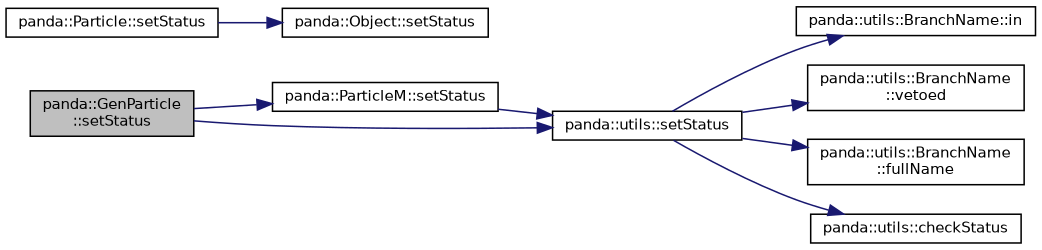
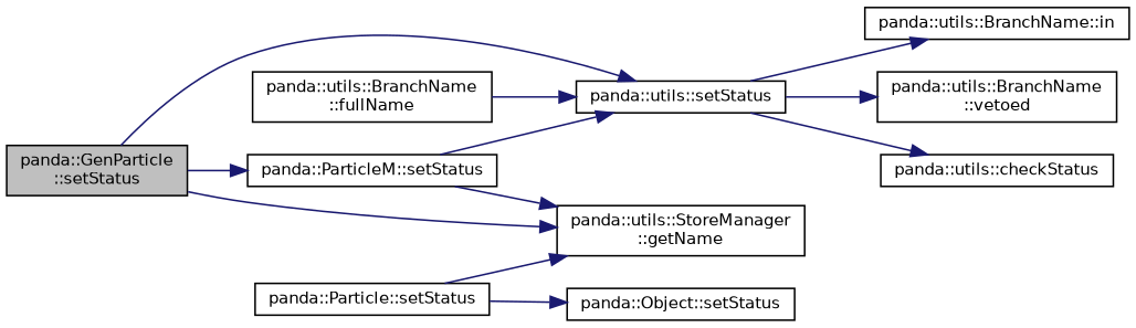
  digraph {
    rankdir=LR
    node [color=black fillcolor=white fontname=Helvetica fontsize=10 shape=record style=filled]
    edge [color=midnightblue fontname=Helvetica fontsize=10 labelfontname=Helvetica labelfontsize=10 style=solid]
    n1 [fillcolor=grey75 fontcolor=black height=0.2 label="panda::GenParticle\l::setStatus" width=0.4]
    n2 [height=0.2 label="panda::ParticleM::setStatus" width=0.4]
+   n3 [height=0.2 label="panda::utils::StoreManager\l::getName" width=0.4]
    n4 [height=0.2 label="panda::utils::setStatus" width=0.4]
    n5 [height=0.2 label="panda::utils::BranchName::in" width=0.4]
    n6 [height=0.2 label="panda::utils::BranchName\l::vetoed" width=0.4]
    n7 [height=0.2 label="panda::utils::BranchName\l::fullName" width=0.4]
    n8 [height=0.2 label="panda::utils::checkStatus" width=0.4]
    n9 [height=0.2 label="panda::Particle::setStatus" width=0.4]
    n10 [height=0.2 label="panda::Object::setStatus" width=0.4]
    n1 -> n2
+   n1 -> n3
    n1 -> n4
+   n2 -> n3
    n2 -> n4
    n4 -> n5
    n4 -> n6
-   n4 -> n7
+   n7 -> n4
    n4 -> n8
+   n9 -> n3
    n9 -> n10
  }
